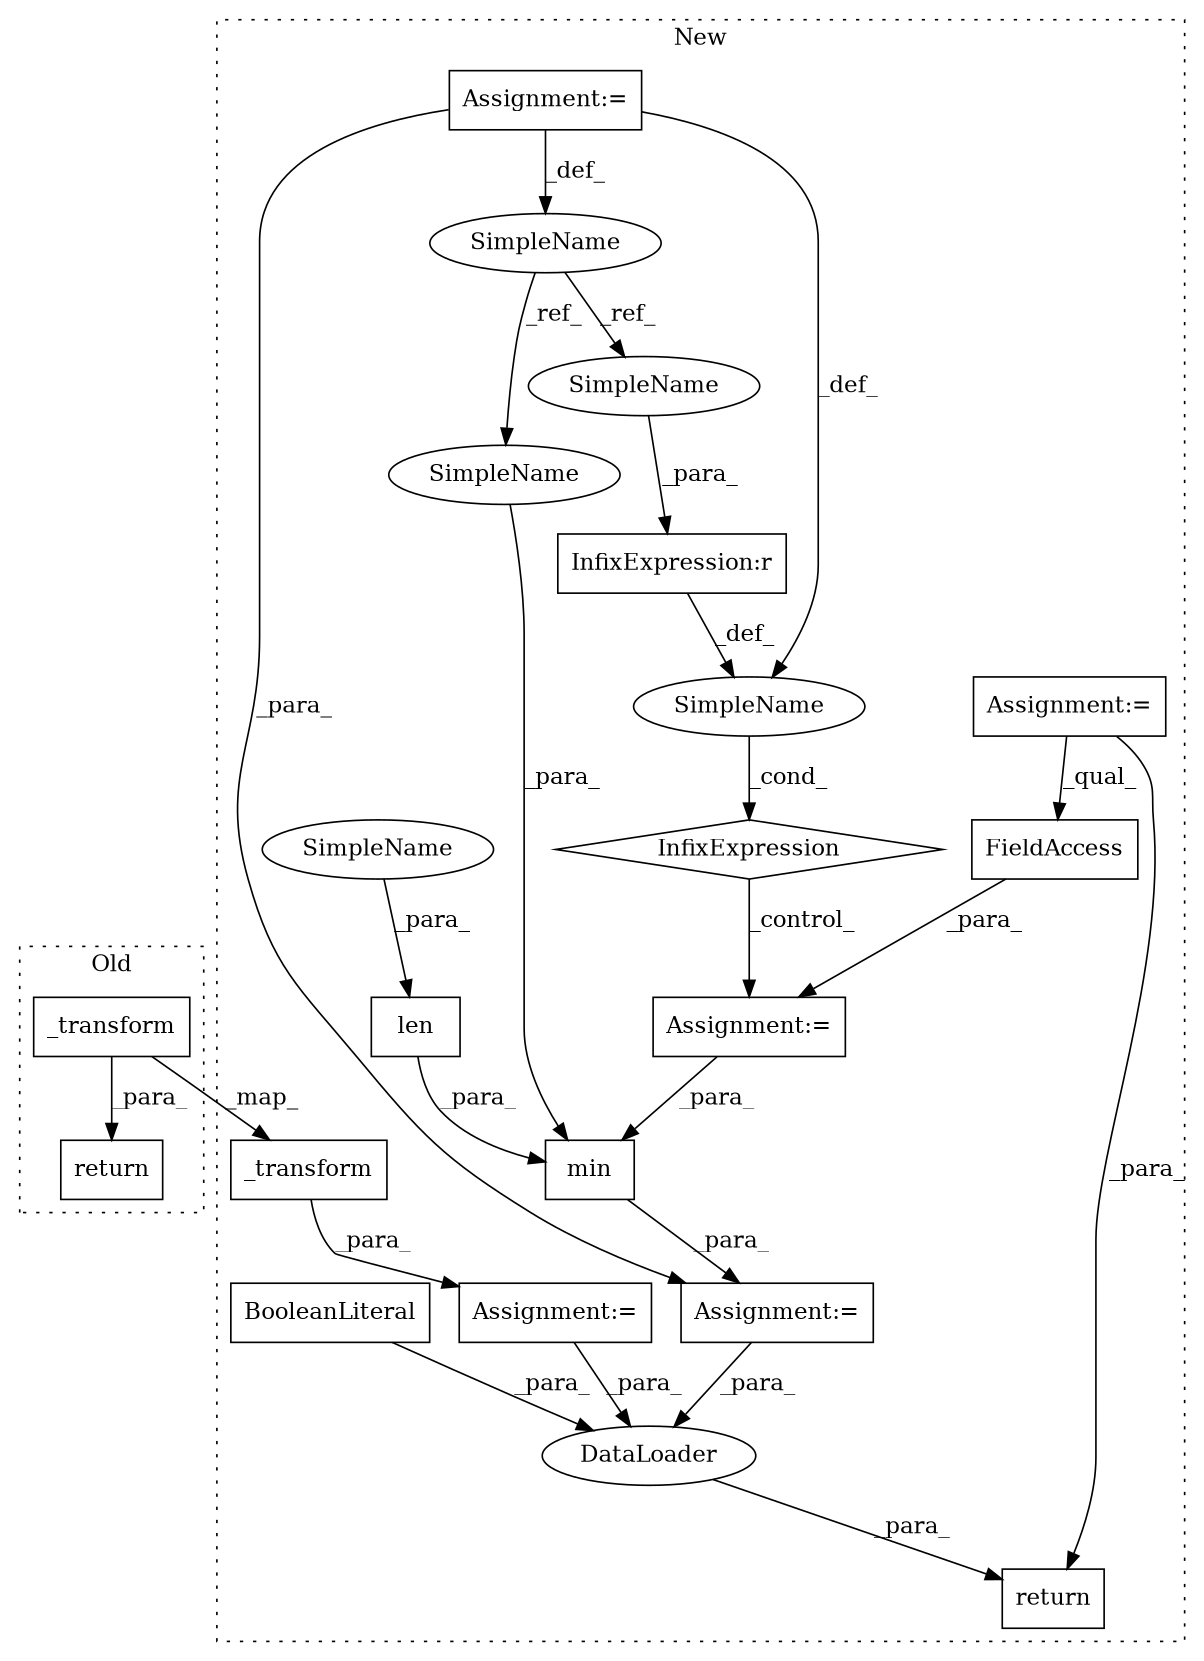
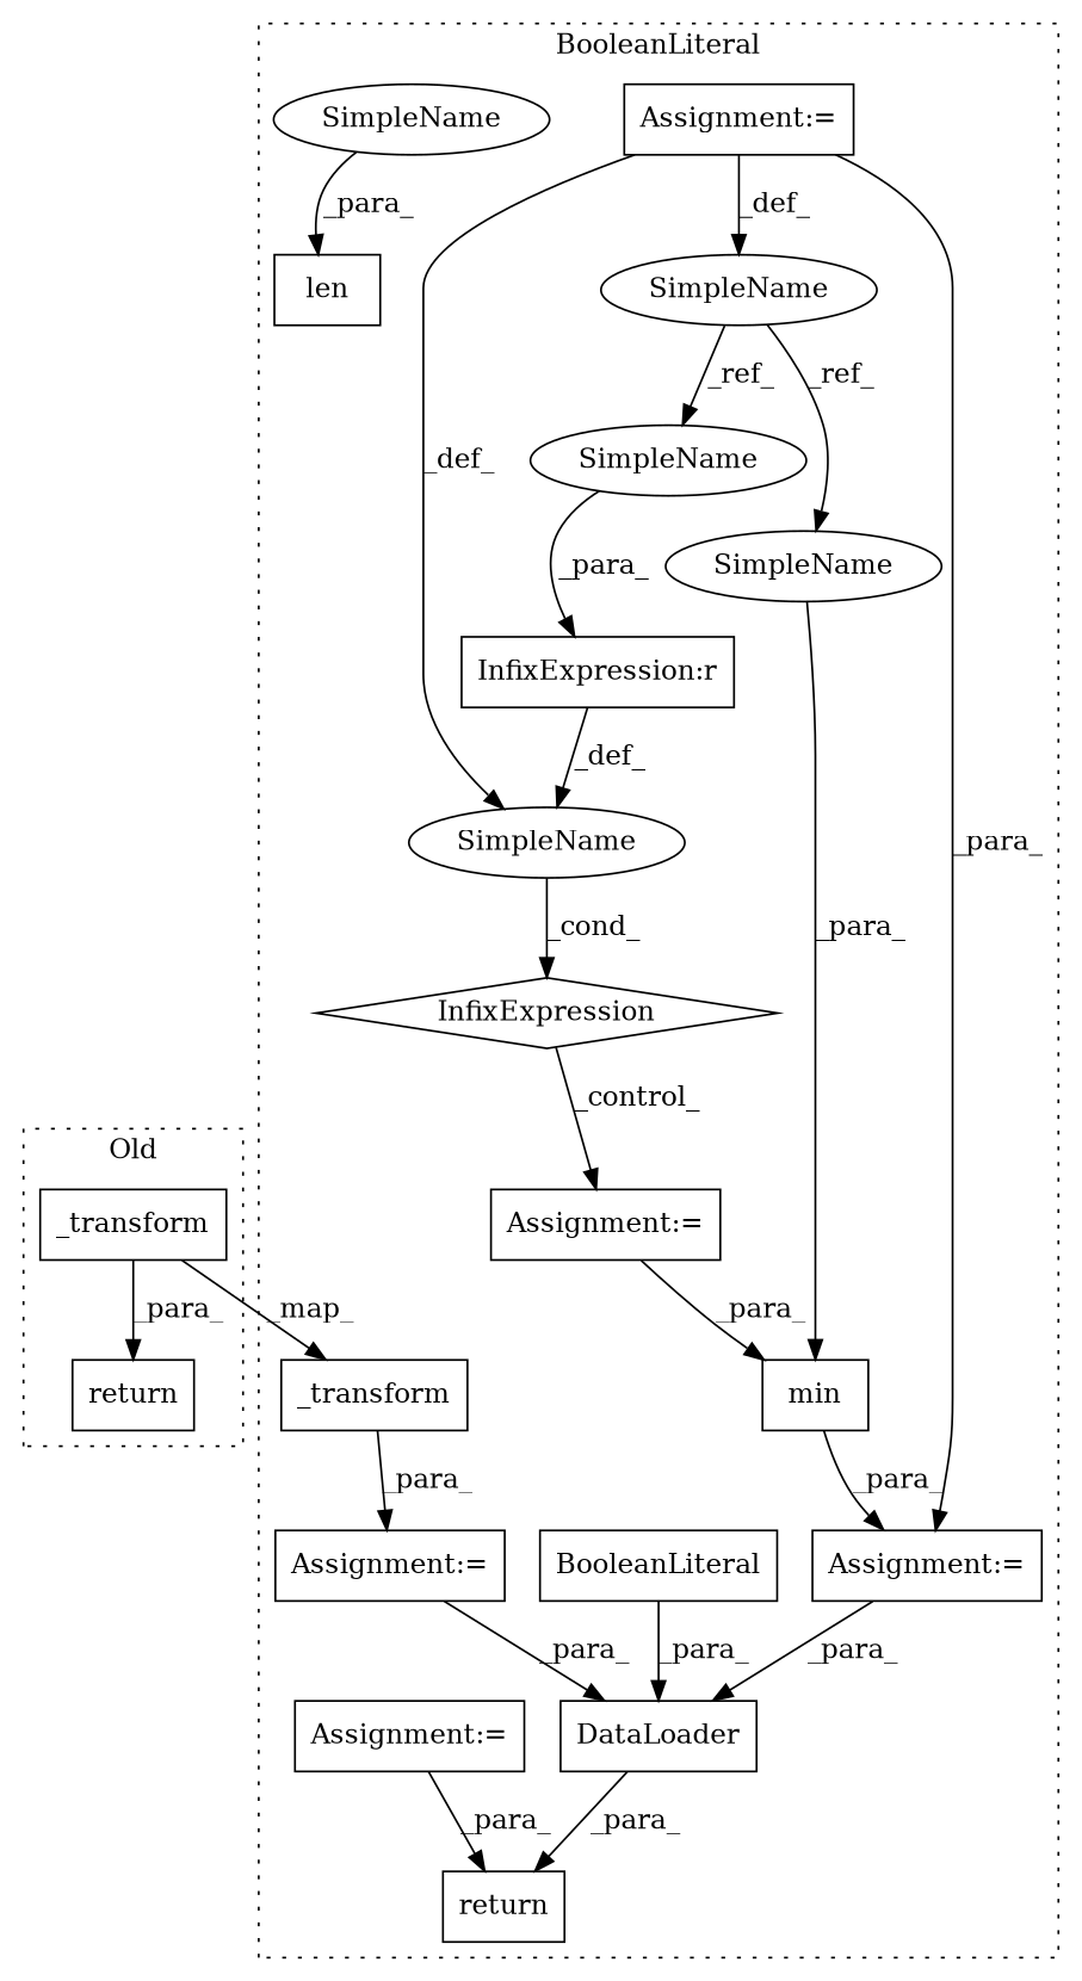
  digraph {
    node [a=32 l=10 s=2925 shape=box]
    n1 [l="11,1" label=_transform s="2773,2820"]
    n2 [a=41 l=7 label=return s=2761]
    n3 [l="11,1" label=_transform s="3186,3222"]
-   n4 [l="11,1" label=DataLoader s="3356,3391" shape=ellipse]
+   n4 [l="11,1" label=DataLoader s="3356,3391"]
    n5 [l="4,1" label=min s="3318,3342"]
    n6 [l="4,1" label=len s="3322,3330"]
    n7 [a=9 l=5 label=BooleanLiteral s=3386]
    n8 [a=7 l=1 label="Assignment:=" s=3180]
    n9 [a=7 l=1 label="Assignment:=" s=3317]
    n10 [a=7 label="Assignment:="]
    n11 [a=27 l=4 label="InfixExpression:r" s=3243]
    n12 [a=25 l="4,2" label=InfixExpression s="3229,3251" shape=diamond]
    n13 [a=42 label=SimpleName shape=ellipse l="" s=""]
    n14 [a=7 l=1 label="Assignment:=" s=3271]
-   n15 [a=22 l=23 label=FieldAccess s=3272]
    n16 [a=42 label=SimpleName shape=ellipse]
    n17 [a=7 l=8 label="Assignment:=" s=2993]
    n18 [a=41 l=7 label=return s=3349]
    n19 [a=42 l=4 label=SimpleName s=3326 shape=ellipse]
    n20 [a=42 label=SimpleName s=3332 shape=ellipse]
    n21 [a=42 label=SimpleName s=3233 shape=ellipse]
    subgraph cluster_1 {
      label=Old
      style=dotted
      n1
      n2
    }
    subgraph cluster_2 {
-     label=New
+     label=BooleanLiteral
      style=dotted
      n3
      n4
      n5
      n6
      n7
      n8
      n9
      n10
      n11
      n12
      n13
      n14
-     n15
      n16
      n17
      n18
      n19
      n20
      n21
    }
    n1 -> n2 [label=_para_]
    n1 -> n3 [label=_map_]
    n3 -> n8 [label=_para_]
    n4 -> n18 [label=_para_]
    n5 -> n9 [label=_para_]
-   n6 -> n5 [label=_para_]
    n7 -> n4 [label=_para_]
    n8 -> n4 [label=_para_]
    n9 -> n4 [label=_para_]
    n10 -> n9 [label=_para_]
    n10 -> n13 [label=_def_]
    n10 -> n16 [label=_def_]
    n11 -> n13 [label=_def_]
    n12 -> n14 [label=_control_]
    n13 -> n12 [label=_cond_]
    n14 -> n5 [label=_para_]
-   n15 -> n14 [label=_para_]
    n16 -> n20 [label=_ref_]
    n16 -> n21 [label=_ref_]
-   n17 -> n15 [label=_qual_]
    n17 -> n18 [label=_para_]
    n19 -> n6 [label=_para_]
    n20 -> n5 [label=_para_]
    n21 -> n11 [label=_para_]
  }
